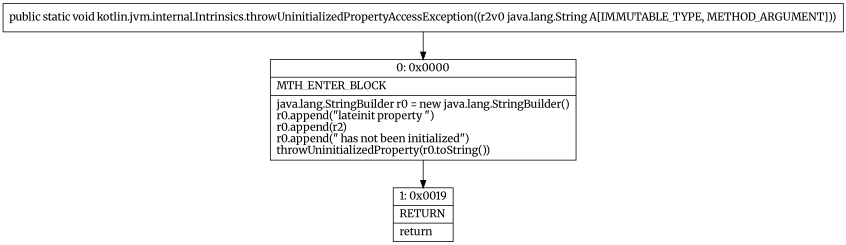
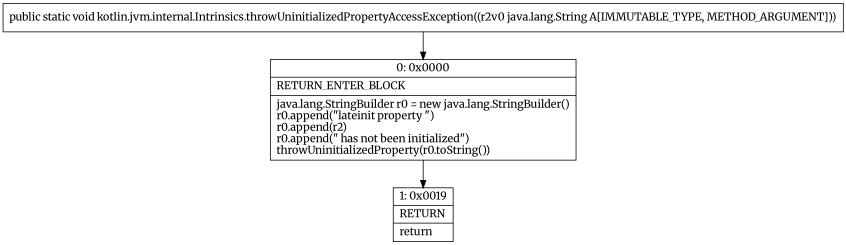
  digraph {
    fontname=Merriweather
    node [shape=record fontname=Merriweather]
    edge [fontname=Merriweather]
-   n1 [label="{0\:\ 0x0000|MTH_ENTER_BLOCK\l|java.lang.StringBuilder r0 = new java.lang.StringBuilder()\lr0.append(\"lateinit property \")\lr0.append(r2)\lr0.append(\" has not been initialized\")\lthrowUninitializedProperty(r0.toString())\l}"]
+   n1 [label="{0\:\ 0x0000|RETURN_ENTER_BLOCK\l|java.lang.StringBuilder r0 = new java.lang.StringBuilder()\lr0.append(\"lateinit property \")\lr0.append(r2)\lr0.append(\" has not been initialized\")\lthrowUninitializedProperty(r0.toString())\l}"]
    n2 [label="{1\:\ 0x0019|RETURN\l|return\l}"]
    n3 [label="{public static void kotlin.jvm.internal.Intrinsics.throwUninitializedPropertyAccessException((r2v0 java.lang.String A[IMMUTABLE_TYPE, METHOD_ARGUMENT])) }"]
    n1 -> n2
    n3 -> n1
  }
